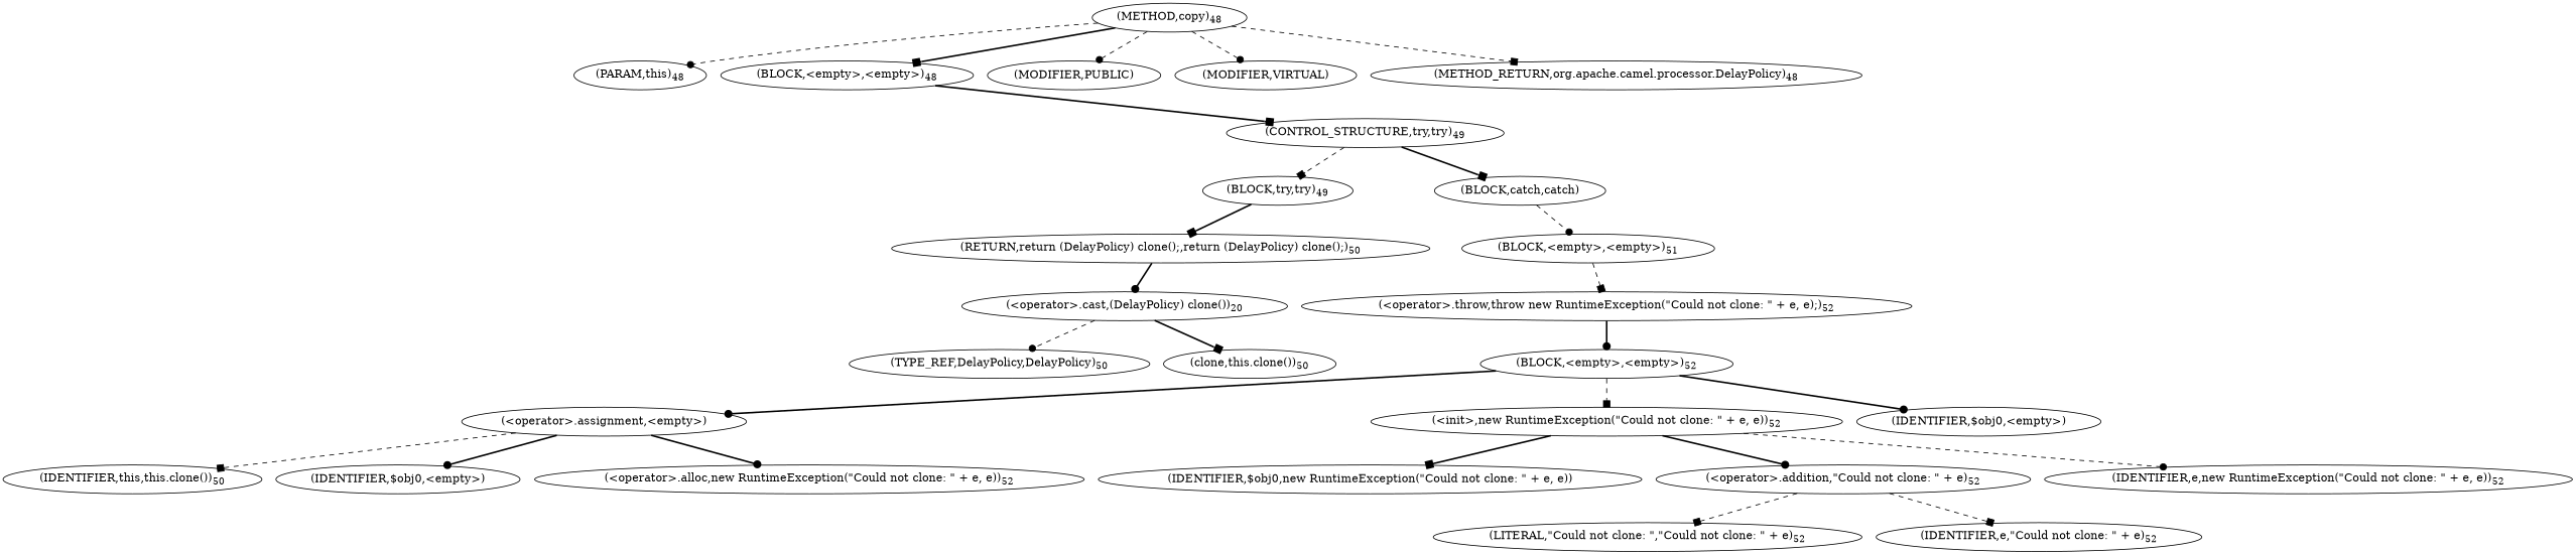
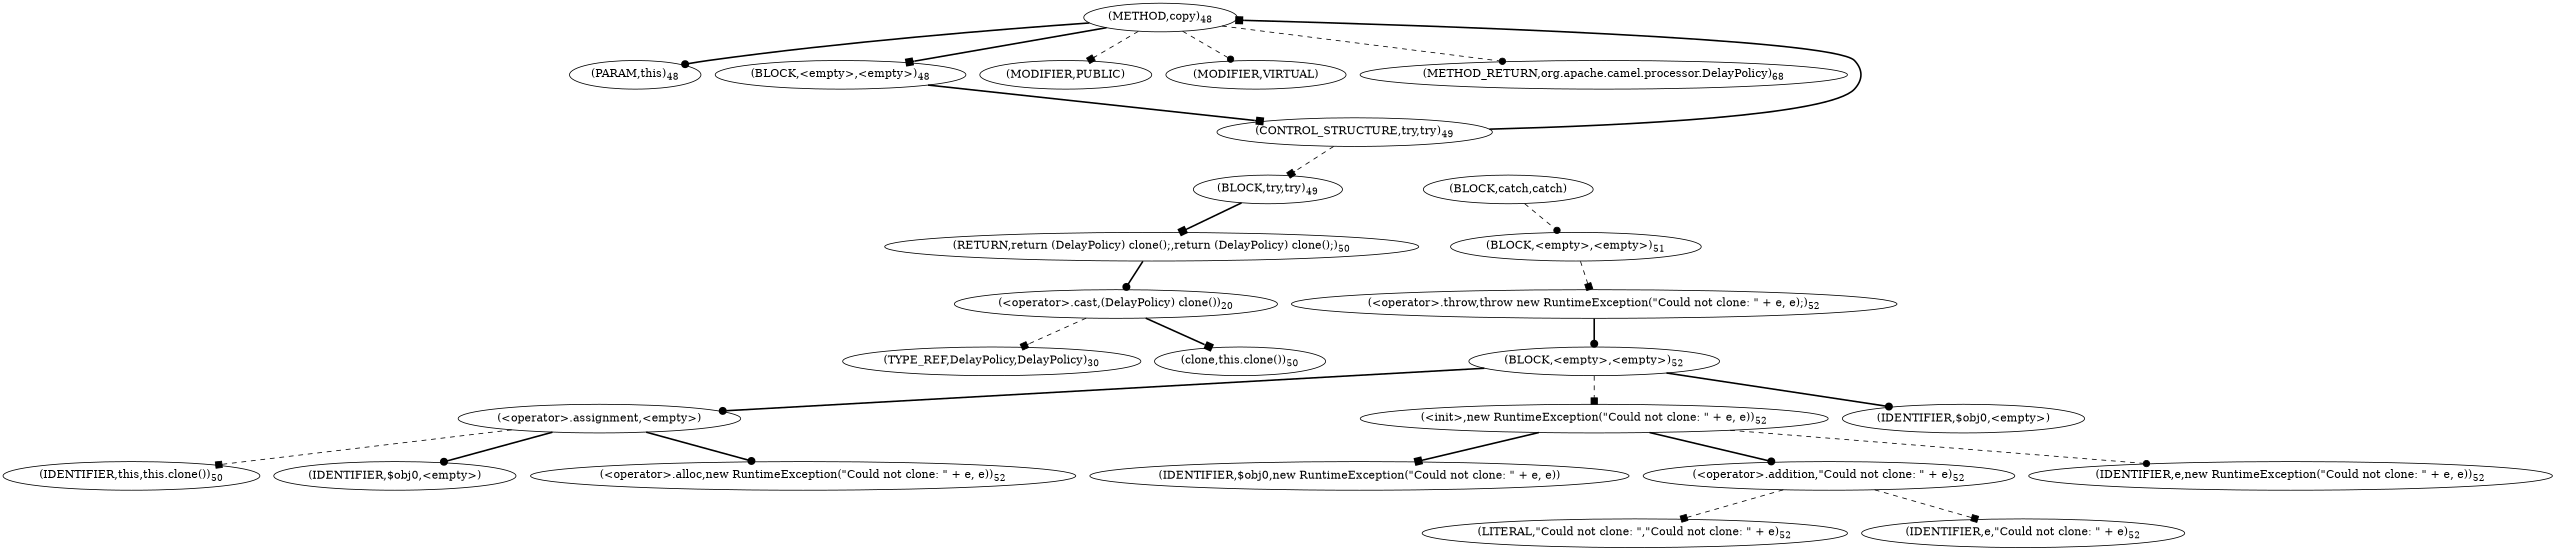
  digraph {
    edge [arrowhead=dot style=dashed]
    n1 [label=<(METHOD,copy)<SUB>48</SUB>>]
    n2 [label=<(PARAM,this)<SUB>48</SUB>>]
    n3 [label=<(BLOCK,&lt;empty&gt;,&lt;empty&gt;)<SUB>48</SUB>>]
    n4 [label=<(MODIFIER,PUBLIC)>]
    n5 [label=<(MODIFIER,VIRTUAL)>]
-   n6 [label=<(METHOD_RETURN,org.apache.camel.processor.DelayPolicy)<SUB>48</SUB>>]
+   n6 [label=<(METHOD_RETURN,org.apache.camel.processor.DelayPolicy)<SUB>68</SUB>>]
    n7 [label=<(CONTROL_STRUCTURE,try,try)<SUB>49</SUB>>]
    n8 [label=<(BLOCK,try,try)<SUB>49</SUB>>]
    n9 [label=<(BLOCK,catch,catch)>]
    n10 [label=<(RETURN,return (DelayPolicy) clone();,return (DelayPolicy) clone();)<SUB>50</SUB>>]
    n11 [label=<(BLOCK,&lt;empty&gt;,&lt;empty&gt;)<SUB>51</SUB>>]
    n12 [label=<(&lt;operator&gt;.cast,(DelayPolicy) clone())<SUB>20</SUB>>]
-   n13 [label=<(TYPE_REF,DelayPolicy,DelayPolicy)<SUB>50</SUB>>]
+   n13 [label=<(TYPE_REF,DelayPolicy,DelayPolicy)<SUB>30</SUB>>]
    n14 [label=<(clone,this.clone())<SUB>50</SUB>>]
    n15 [label=<(IDENTIFIER,this,this.clone())<SUB>50</SUB>>]
    n16 [label=<(&lt;operator&gt;.throw,throw new RuntimeException(&quot;Could not clone: &quot; + e, e);)<SUB>52</SUB>>]
    n17 [label=<(BLOCK,&lt;empty&gt;,&lt;empty&gt;)<SUB>52</SUB>>]
    n18 [label=<(&lt;operator&gt;.assignment,&lt;empty&gt;)>]
    n19 [label=<(&lt;init&gt;,new RuntimeException(&quot;Could not clone: &quot; + e, e))<SUB>52</SUB>>]
    n20 [label=<(IDENTIFIER,$obj0,&lt;empty&gt;)>]
    n21 [label=<(IDENTIFIER,$obj0,&lt;empty&gt;)>]
    n22 [label=<(&lt;operator&gt;.alloc,new RuntimeException(&quot;Could not clone: &quot; + e, e))<SUB>52</SUB>>]
    n23 [label=<(IDENTIFIER,$obj0,new RuntimeException(&quot;Could not clone: &quot; + e, e))>]
    n24 [label=<(&lt;operator&gt;.addition,&quot;Could not clone: &quot; + e)<SUB>52</SUB>>]
    n25 [label=<(IDENTIFIER,e,new RuntimeException(&quot;Could not clone: &quot; + e, e))<SUB>52</SUB>>]
    n26 [label=<(LITERAL,&quot;Could not clone: &quot;,&quot;Could not clone: &quot; + e)<SUB>52</SUB>>]
    n27 [label=<(IDENTIFIER,e,&quot;Could not clone: &quot; + e)<SUB>52</SUB>>]
-   n1 -> n2
+   n1 -> n2 [style=bold]
    n1 -> n3 [arrowhead=box style=bold]
-   n1 -> n4
+   n1 -> n4 [arrowhead=box]
    n1 -> n5
-   n1 -> n6 [arrowhead=box]
+   n1 -> n6
    n3 -> n7 [arrowhead=box style=bold]
    n7 -> n8 [arrowhead=box]
-   n7 -> n9 [arrowhead=box style=bold]
+   n7 -> n1 [arrowhead=box style=bold]
    n8 -> n10 [arrowhead=box style=bold]
    n9 -> n11
    n10 -> n12 [style=bold]
    n11 -> n16 [arrowhead=box]
-   n12 -> n13
+   n12 -> n13 [arrowhead=box]
    n12 -> n14 [arrowhead=box style=bold]
    n16 -> n17 [style=bold]
    n17 -> n18 [style=bold]
    n17 -> n19 [arrowhead=box]
    n17 -> n20 [style=bold]
    n18 -> n15 [arrowhead=box]
    n18 -> n21 [style=bold]
    n18 -> n22 [style=bold]
    n19 -> n23 [arrowhead=box style=bold]
    n19 -> n24 [style=bold]
    n19 -> n25
    n24 -> n26 [arrowhead=box]
    n24 -> n27 [arrowhead=box]
  }
